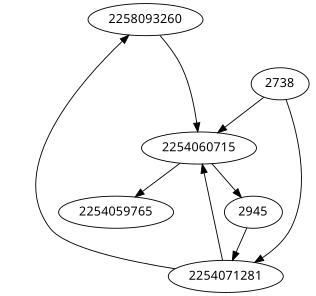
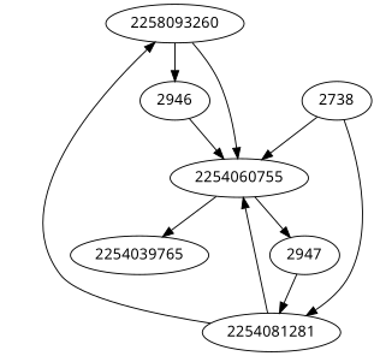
  strict digraph {
    fontname="Noto Sans"
    node [fontname="Noto Sans"]
    edge [fontname="Noto Sans"]
    n1 [label=2258093260]
-   2254081281 [label=2254071281]
-   2254060755 [label=2254060715]
-   2947 [label=2945]
-   2254059765
+   2254081281
+   2254060755
+   2946
+   2947
+   2254059765 [label=2254039765]
    n7 [label=2738]
    n1 -> 2254060755
+   n1 -> 2946
    2254081281 -> n1
    2254081281 -> 2254060755
    2254060755 -> 2947
    2254060755 -> 2254059765
+   2946 -> 2254060755
    2947 -> 2254081281
    n7 -> 2254081281
    n7 -> 2254060755
  }
